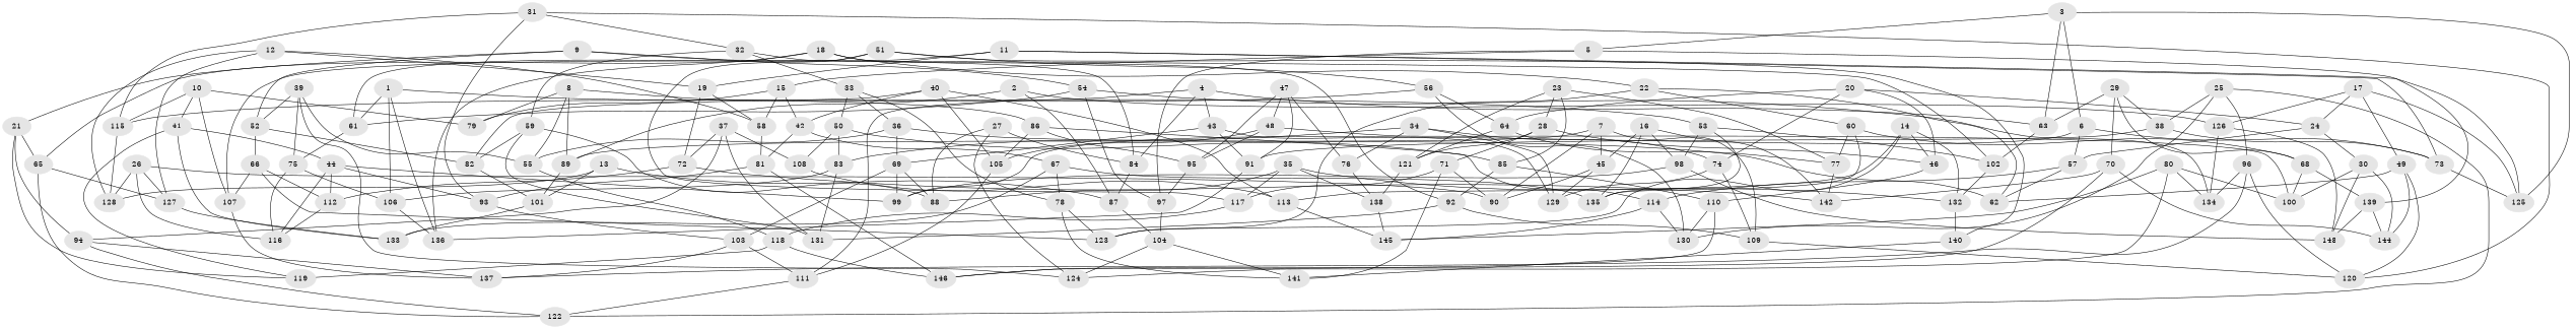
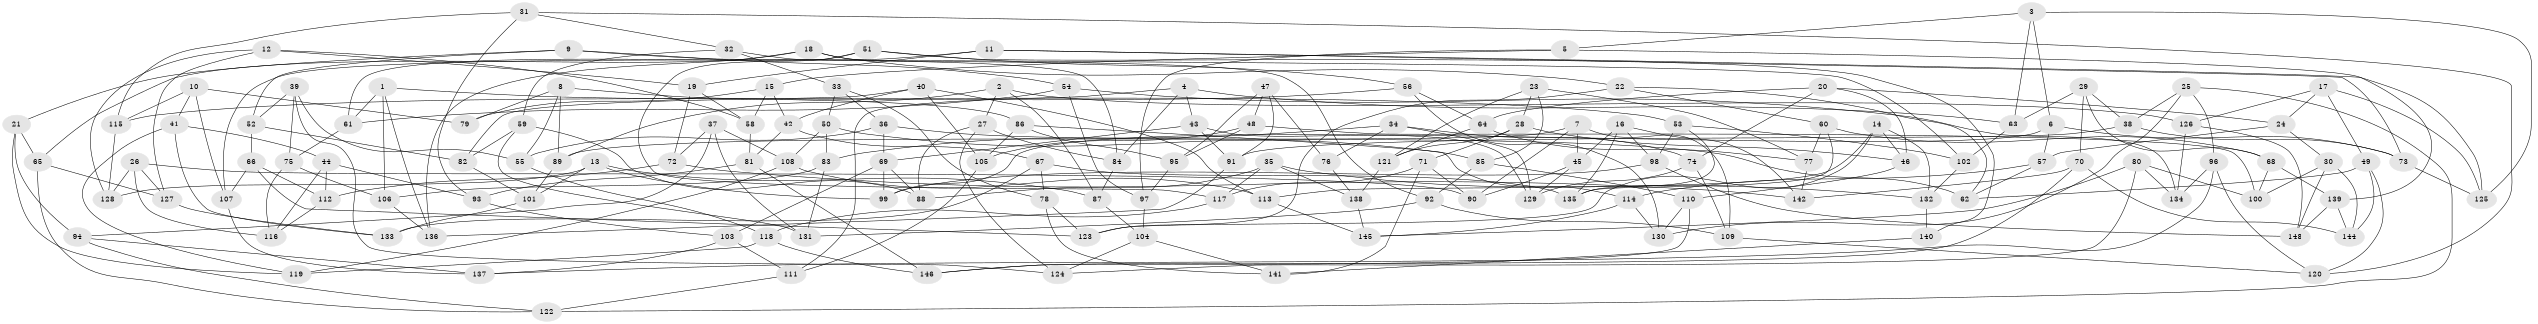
  graph {
    node [color=gray90 style=filled]
    1
    53
    61
    106
    136
    102
    98
    135
    75
    2
    27
    87
    89
    126
    84
    88
    124
    104
    101
    n20 [label=148]
    134
    3
    5
    6
    63
    125
    15
    97
    139
    57
    73
    99
    4
    43
    111
    129
    69
    91
    122
    79
    58
    42
    144
    62
    114
    7
    45
    90
    109
    120
    8
    55
    86
    118
    105
    95
    9
    21
    52
    54
    65
    94
    119
    82
    66
    132
    10
    41
    107
    115
    44
    133
    137
    128
    11
    19
    72
    12
    127
    81
    13
    14
    46
    113
    123
    110
    145
    140
    67
    16
    142
    17
    24
    49
    30
    18
    22
    92
    60
    131
    112
    20
    64
    74
    77
    121
    68
    23
    28
    85
    71
    138
    100
    25
    38
    96
    130
    26
    116
    117
    141
    29
    70
    146
    31
    32
    93
    33
    59
    103
    36
    50
    78
    83
    108
    34
    76
    35
    37
    39
    40
    47
    48
    51
    56
    80
    1 -- 53
    1 -- 61
    1 -- 106
    1 -- 136
    53 -- 102
    53 -- 98
    53 -- 135
    61 -- 75
    106 -- 136
    102 -- 132
    98 -- n20
    98 -- 99
    75 -- 106
    75 -- 116
+   2 -- 27
    2 -- 87
    2 -- 89
    2 -- 126
    27 -- 84
    27 -- 88
    27 -- 124
    87 -- 104
    89 -- 101
    126 -- n20
    126 -- 134
    84 -- 87
    104 -- 124
    104 -- 141
    101 -- 133
    3 -- 5
    3 -- 6
    3 -- 63
    3 -- 125
    5 -- 15
    5 -- 97
    5 -- 139
    6 -- 57
    6 -- 73
    6 -- 99
    63 -- 102
    15 -- 79
    15 -- 58
    15 -- 42
    97 -- 104
    139 -- n20
    139 -- 144
    57 -- 62
    57 -- 114
    73 -- 125
    4 -- 84
    4 -- 63
    4 -- 43
    4 -- 111
    43 -- 129
    43 -- 69
    43 -- 91
    111 -- 122
    69 -- 88
    69 -- 99
    69 -- 103
    91 -- 136
    58 -- 81
    42 -- 81
    42 -- 67
    114 -- 145
    114 -- 130
    7 -- 89
    7 -- 45
    7 -- 90
    7 -- 109
    45 -- 129
    45 -- 90
    109 -- 120
    8 -- 89
    8 -- 79
    8 -- 55
    8 -- 86
    55 -- 118
    86 -- 114
    86 -- 105
    86 -- 95
    118 -- 119
    118 -- 146
    105 -- 111
    95 -- 97
    9 -- 102
    9 -- 21
    9 -- 52
    9 -- 54
    21 -- 65
    21 -- 94
    21 -- 119
    52 -- 82
    52 -- 66
    54 -- 61
    54 -- 134
    54 -- 97
    65 -- 122
    65 -- 127
    94 -- 122
    94 -- 137
    82 -- 101
    66 -- 107
    66 -- 123
    66 -- 112
    132 -- 140
    10 -- 79
    10 -- 41
    10 -- 107
    10 -- 115
    41 -- 119
    41 -- 44
    41 -- 133
    107 -- 137
    115 -- 128
    44 -- 112
    44 -- 116
    44 -- 93
    11 -- 125
    11 -- 73
    11 -- 107
    11 -- 19
    19 -- 58
    19 -- 72
    72 -- 142
    72 -- 112
    12 -- 58
    12 -- 128
    12 -- 19
    12 -- 127
    127 -- 133
    81 -- 146
    81 -- 93
    13 -- 87
    13 -- 101
-   44 -- 99
+   13 -- 99
    13 -- 128
    14 -- 132
    14 -- 46
    14 -- 113
    14 -- 123
    46 -- 110
    113 -- 145
    110 -- 130
    110 -- 146
    140 -- 141
    67 -- 135
    67 -- 133
    67 -- 78
    16 -- 98
    16 -- 135
    16 -- 45
    16 -- 142
    17 -- 126
    17 -- 125
    17 -- 24
    17 -- 49
    24 -- 57
    24 -- 30
    49 -- 144
    49 -- 62
    49 -- 120
    30 -- n20
    30 -- 144
    30 -- 100
    18 -- 136
    18 -- 65
    18 -- 22
    18 -- 92
    22 -- 62
    22 -- 123
    22 -- 60
    92 -- 109
    92 -- 131
    60 -- 135
    60 -- 77
    60 -- 68
    112 -- 116
    20 -- 46
    20 -- 24
    20 -- 64
    20 -- 74
    64 -- 77
    64 -- 121
    74 -- 129
    74 -- 109
    77 -- 142
    121 -- 138
    68 -- 139
    68 -- 100
    23 -- 77
    23 -- 121
    23 -- 28
    23 -- 85
    28 -- 46
    28 -- 121
    28 -- 71
    85 -- 110
    85 -- 92
    71 -- 90
    71 -- 117
    71 -- 141
    138 -- 145
    25 -- 122
    25 -- 38
    25 -- 96
    25 -- 130
    38 -- 73
    38 -- 91
    96 -- 134
    96 -- 120
    96 -- 137
    26 -- 90
    26 -- 128
    26 -- 127
    26 -- 116
    117 -- 118
    29 -- 63
    29 -- 68
    29 -- 38
    29 -- 70
    70 -- 144
    70 -- 142
    70 -- 146
    31 -- 120
    31 -- 115
    31 -- 32
    31 -- 93
    32 -- 84
    32 -- 33
    32 -- 59
    93 -- 103
    33 -- 36
    33 -- 50
    33 -- 78
    59 -- 88
    59 -- 82
    59 -- 131
    103 -- 111
    103 -- 137
    36 -- 69
    36 -- 62
    36 -- 55
    50 -- 85
    50 -- 83
    50 -- 108
    78 -- 123
    78 -- 141
    83 -- 106
    83 -- 131
+   108 -- 119
    108 -- 113
    34 -- 129
    34 -- 74
    34 -- 83
    34 -- 76
    76 -- 138
    35 -- 88
    35 -- 132
    35 -- 138
    35 -- 117
    37 -- 94
    37 -- 72
    37 -- 131
    37 -- 108
    39 -- 75
    39 -- 124
    39 -- 55
    39 -- 52
    40 -- 42
    40 -- 105
    40 -- 82
    40 -- 113
    47 -- 91
    47 -- 95
    47 -- 76
    47 -- 48
    48 -- 105
    48 -- 95
    48 -- 100
    51 -- 61
    51 -- 140
    51 -- 117
    51 -- 56
    56 -- 115
    56 -- 64
    56 -- 130
    80 -- 124
    80 -- 134
    80 -- 145
    80 -- 100
  }
